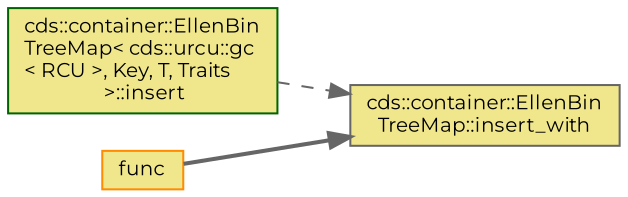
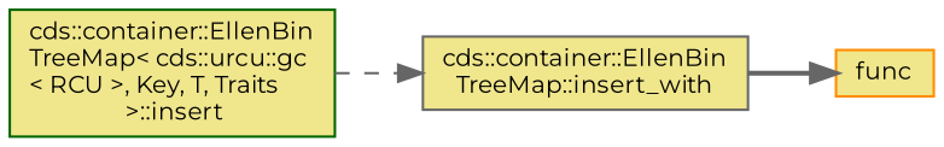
  digraph {
    rankdir=LR
    fontname=Montserrat
    node [fillcolor=khaki fontname=Montserrat fontsize=10 shape=box style=filled]
    edge [color=gray40 fontname=Montserrat fontsize=10 labelfontname=Helvetica labelfontsize=10]
    n1 [color=darkgreen fontcolor=black height=0.2 label="cds::container::EllenBin\lTreeMap\< cds::urcu::gc\l\< RCU \>, Key, T, Traits\l \>::insert" width=0.4]
    n2 [color=gray40 height=0.2 label="cds::container::EllenBin\lTreeMap::insert_with" width=0.4]
    n3 [color=darkorange height=0.2 label=func width=0.4]
    n1 -> n2 [style=dashed]
-   n3 -> n2 [style=bold]
+   n2 -> n3 [style=bold]
  }
